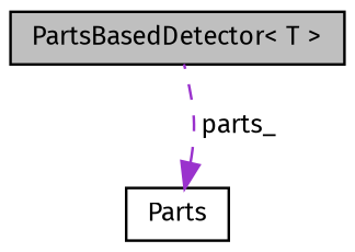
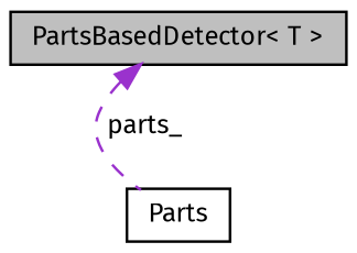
  digraph {
    fontname="Fira Sans"
    node [color=black fontname="Fira Sans" fontsize=10 shape=record style=filled]
    n1 [fillcolor=grey75 fontcolor=black height=0.2 label="PartsBasedDetector\< T \>" width=0.4]
    n2 [fillcolor=white height=0.2 label=Parts width=0.4]
-   n2 -> n1 [color=darkorchid3 dir=back fontname="Fira Sans" fontsize=10 label=" parts_" labelfontname=Helvetica labelfontsize=10 style=dashed]
+   n1 -> n2 [color=darkorchid3 dir=back fontname="Fira Sans" fontsize=10 label=" parts_" labelfontname=Helvetica labelfontsize=10 style=dashed]
  }
